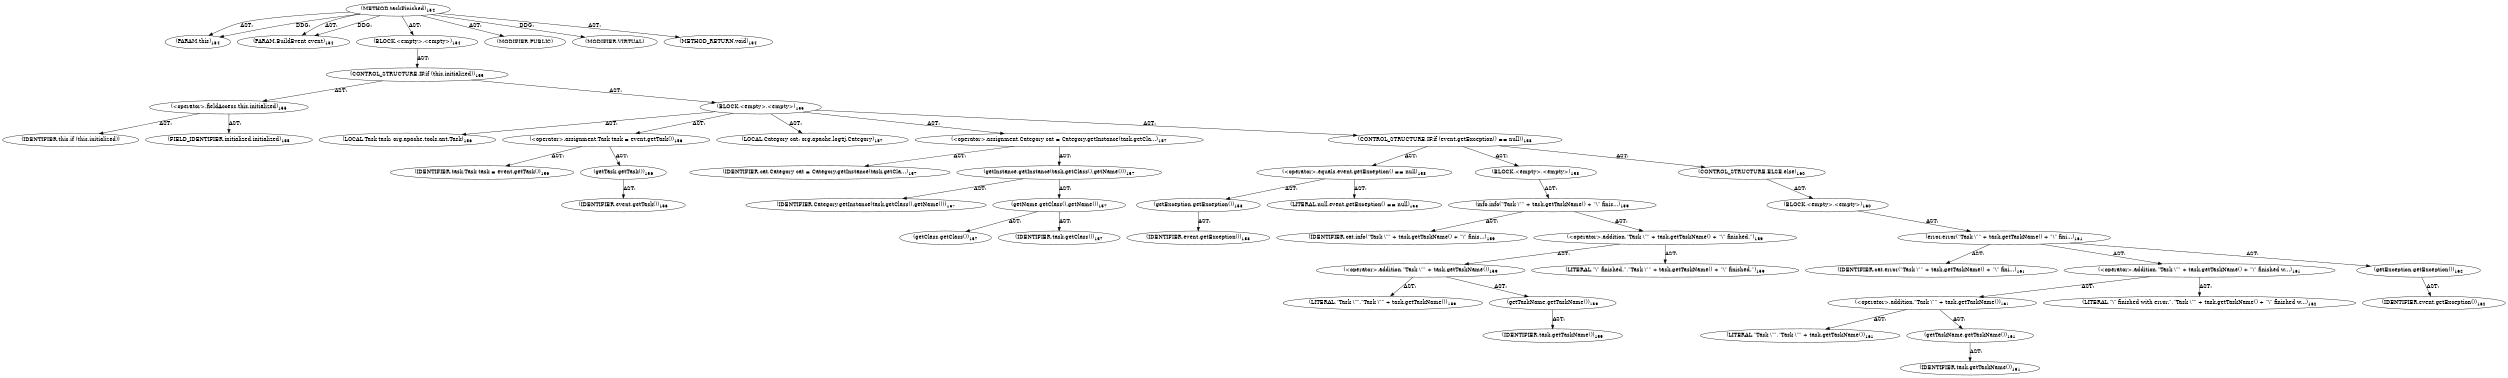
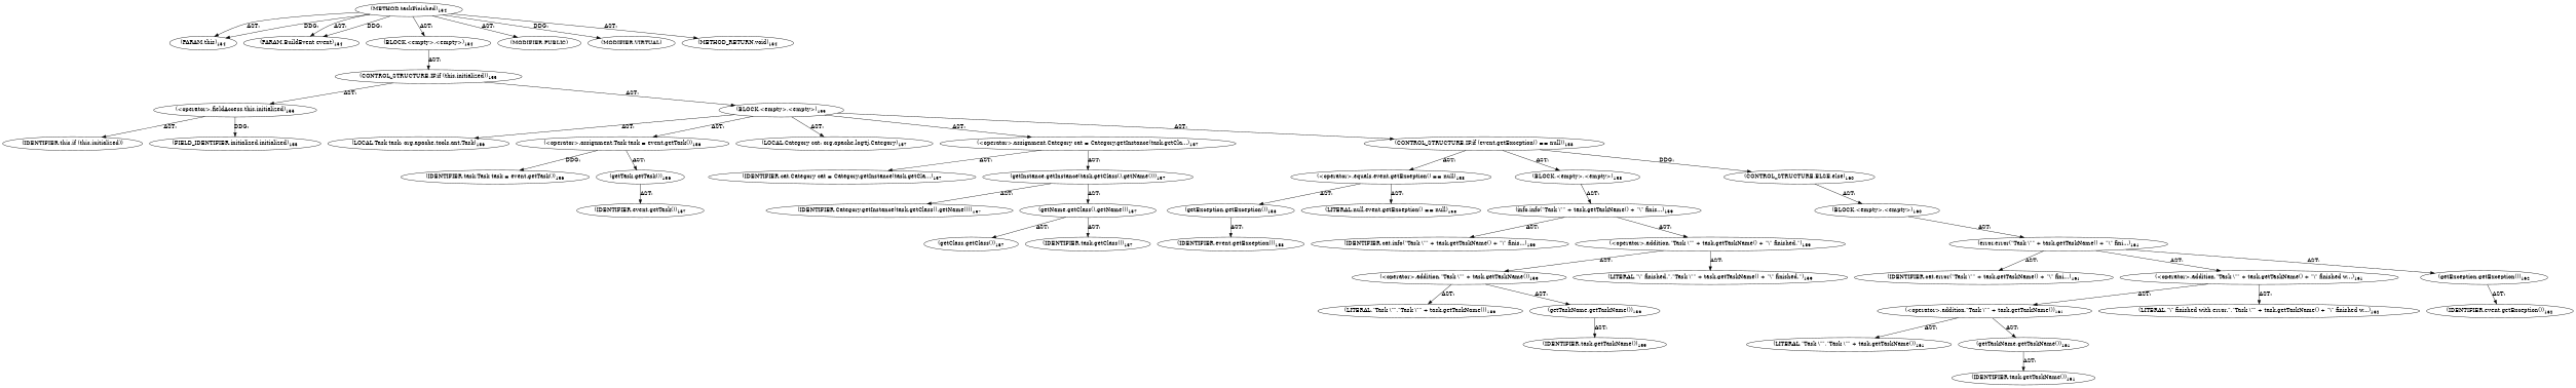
  digraph {
    n1 [label=<(METHOD,taskFinished)<SUB>154</SUB>>]
    n2 [label=<(PARAM,this)<SUB>154</SUB>>]
    n3 [label=<(PARAM,BuildEvent event)<SUB>154</SUB>>]
    n4 [label=<(BLOCK,&lt;empty&gt;,&lt;empty&gt;)<SUB>154</SUB>>]
    n5 [label=<(MODIFIER,PUBLIC)>]
    n6 [label=<(MODIFIER,VIRTUAL)>]
    n7 [label=<(METHOD_RETURN,void)<SUB>154</SUB>>]
    n8 [label=<(CONTROL_STRUCTURE,IF,if (this.initialized))<SUB>155</SUB>>]
    n9 [label=<(&lt;operator&gt;.fieldAccess,this.initialized)<SUB>155</SUB>>]
    n10 [label=<(BLOCK,&lt;empty&gt;,&lt;empty&gt;)<SUB>155</SUB>>]
    n11 [label=<(IDENTIFIER,this,if (this.initialized))>]
    n12 [label=<(FIELD_IDENTIFIER,initialized,initialized)<SUB>155</SUB>>]
    n13 [label=<(LOCAL,Task task: org.apache.tools.ant.Task)<SUB>156</SUB>>]
    n14 [label=<(&lt;operator&gt;.assignment,Task task = event.getTask())<SUB>156</SUB>>]
    n15 [label=<(LOCAL,Category cat: org.apache.log4j.Category)<SUB>157</SUB>>]
    n16 [label=<(&lt;operator&gt;.assignment,Category cat = Category.getInstance(task.getCla...)<SUB>157</SUB>>]
    n17 [label=<(CONTROL_STRUCTURE,IF,if (event.getException() == null))<SUB>158</SUB>>]
    n18 [label=<(IDENTIFIER,task,Task task = event.getTask())<SUB>156</SUB>>]
    n19 [label=<(getTask,getTask())<SUB>156</SUB>>]
    n20 [label=<(IDENTIFIER,cat,Category cat = Category.getInstance(task.getCla...)<SUB>157</SUB>>]
    n21 [label=<(getInstance,getInstance(task.getClass().getName()))<SUB>157</SUB>>]
    n22 [label=<(&lt;operator&gt;.equals,event.getException() == null)<SUB>158</SUB>>]
    n23 [label=<(BLOCK,&lt;empty&gt;,&lt;empty&gt;)<SUB>158</SUB>>]
    n24 [label=<(CONTROL_STRUCTURE,ELSE,else)<SUB>160</SUB>>]
-   n25 [label=<(IDENTIFIER,event,getTask())<SUB>156</SUB>>]
+   n25 [label=<(IDENTIFIER,event,getTask())<SUB>157</SUB>>]
    n26 [label=<(IDENTIFIER,Category,getInstance(task.getClass().getName()))<SUB>157</SUB>>]
    n27 [label=<(getName,getClass().getName())<SUB>157</SUB>>]
    n28 [label=<(getClass,getClass())<SUB>157</SUB>>]
    n29 [label=<(IDENTIFIER,task,getClass())<SUB>157</SUB>>]
    n30 [label=<(getException,getException())<SUB>158</SUB>>]
    n31 [label=<(LITERAL,null,event.getException() == null)<SUB>158</SUB>>]
    n32 [label=<(info,info(&quot;Task \&quot;&quot; + task.getTaskName() + &quot;\&quot; finis...)<SUB>159</SUB>>]
    n33 [label=<(BLOCK,&lt;empty&gt;,&lt;empty&gt;)<SUB>160</SUB>>]
    n34 [label=<(IDENTIFIER,event,getException())<SUB>158</SUB>>]
    n35 [label=<(IDENTIFIER,cat,info(&quot;Task \&quot;&quot; + task.getTaskName() + &quot;\&quot; finis...)<SUB>159</SUB>>]
    n36 [label=<(&lt;operator&gt;.addition,&quot;Task \&quot;&quot; + task.getTaskName() + &quot;\&quot; finished.&quot;)<SUB>159</SUB>>]
    n37 [label=<(&lt;operator&gt;.addition,&quot;Task \&quot;&quot; + task.getTaskName())<SUB>159</SUB>>]
    n38 [label=<(LITERAL,&quot;\&quot; finished.&quot;,&quot;Task \&quot;&quot; + task.getTaskName() + &quot;\&quot; finished.&quot;)<SUB>159</SUB>>]
    n39 [label=<(LITERAL,&quot;Task \&quot;&quot;,&quot;Task \&quot;&quot; + task.getTaskName())<SUB>159</SUB>>]
    n40 [label=<(getTaskName,getTaskName())<SUB>159</SUB>>]
    n41 [label=<(IDENTIFIER,task,getTaskName())<SUB>159</SUB>>]
    n42 [label=<(error,error(&quot;Task \&quot;&quot; + task.getTaskName() + &quot;\&quot; fini...)<SUB>161</SUB>>]
    n43 [label=<(IDENTIFIER,cat,error(&quot;Task \&quot;&quot; + task.getTaskName() + &quot;\&quot; fini...)<SUB>161</SUB>>]
    n44 [label=<(&lt;operator&gt;.addition,&quot;Task \&quot;&quot; + task.getTaskName() + &quot;\&quot; finished w...)<SUB>161</SUB>>]
    n45 [label=<(getException,getException())<SUB>162</SUB>>]
    n46 [label=<(&lt;operator&gt;.addition,&quot;Task \&quot;&quot; + task.getTaskName())<SUB>161</SUB>>]
    n47 [label=<(LITERAL,&quot;\&quot; finished with error.&quot;,&quot;Task \&quot;&quot; + task.getTaskName() + &quot;\&quot; finished w...)<SUB>162</SUB>>]
    n48 [label=<(IDENTIFIER,event,getException())<SUB>162</SUB>>]
    n49 [label=<(LITERAL,&quot;Task \&quot;&quot;,&quot;Task \&quot;&quot; + task.getTaskName())<SUB>161</SUB>>]
    n50 [label=<(getTaskName,getTaskName())<SUB>161</SUB>>]
    n51 [label=<(IDENTIFIER,task,getTaskName())<SUB>161</SUB>>]
    n1 -> n2 [label="AST: "]
    n1 -> n2 [label="DDG: "]
    n1 -> n3 [label="AST: "]
    n1 -> n3 [label="DDG: "]
    n1 -> n4 [label="AST: "]
    n1 -> n5 [label="AST: "]
    n1 -> n6 [label="DDG: "]
    n1 -> n7 [label="AST: "]
    n4 -> n8 [label="AST: "]
    n8 -> n9 [label="AST: "]
    n8 -> n10 [label="AST: "]
    n9 -> n11 [label="AST: "]
-   n9 -> n12 [label="AST: "]
+   n9 -> n12 [label="DDG: "]
    n10 -> n13 [label="AST: "]
    n10 -> n14 [label="AST: "]
    n10 -> n15 [label="AST: "]
    n10 -> n16 [label="AST: "]
    n10 -> n17 [label="AST: "]
-   n14 -> n18 [label="AST: "]
+   n14 -> n18 [label="DDG: "]
    n14 -> n19 [label="AST: "]
    n16 -> n20 [label="AST: "]
    n16 -> n21 [label="AST: "]
    n17 -> n22 [label="AST: "]
    n17 -> n23 [label="AST: "]
-   n17 -> n24 [label="AST: "]
+   n17 -> n24 [label="DDG: "]
    n19 -> n25 [label="AST: "]
    n21 -> n26 [label="AST: "]
    n21 -> n27 [label="AST: "]
    n22 -> n30 [label="AST: "]
    n22 -> n31 [label="AST: "]
    n23 -> n32 [label="AST: "]
    n24 -> n33 [label="AST: "]
    n27 -> n28 [label="AST: "]
    n27 -> n29 [label="AST: "]
    n30 -> n34 [label="AST: "]
    n32 -> n35 [label="AST: "]
    n32 -> n36 [label="AST: "]
    n33 -> n42 [label="AST: "]
    n36 -> n37 [label="AST: "]
    n36 -> n38 [label="AST: "]
    n37 -> n39 [label="AST: "]
    n37 -> n40 [label="AST: "]
    n40 -> n41 [label="AST: "]
    n42 -> n43 [label="AST: "]
    n42 -> n44 [label="AST: "]
    n42 -> n45 [label="AST: "]
    n44 -> n46 [label="AST: "]
    n44 -> n47 [label="AST: "]
    n45 -> n48 [label="AST: "]
    n46 -> n49 [label="AST: "]
    n46 -> n50 [label="AST: "]
    n50 -> n51 [label="AST: "]
  }
